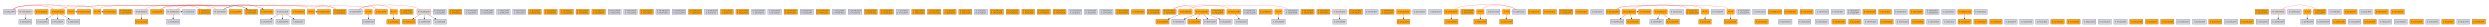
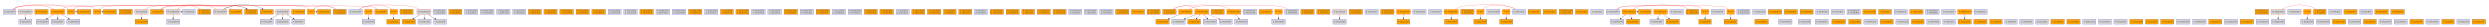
  digraph {
    fontname="Comic Neue"
    node [color=blue fillcolor=orange fontname="Comic Neue" shape=box style="solid,filled"]
    edge [arrowhead=none color=red fontname="Comic Neue"]
    n1 [fillcolor=lightgrey label="b: 11/11/1599"]
    n2 [label="b: 29/07/1621"]
    n3 [label="b: 05/12/1616\nd: 19/07/1639"]
    n4 [label="b: 16/04/1604\nd: 09/08/1611"]
    n5 [label="b: 22/11/1599"]
    n6 [label="b: 22/12/1599"]
    n7 [fillcolor=lightgrey label="b: 14/07/1600\nd: 12/11/1602"]
    n8 [fillcolor=lightgrey label="b: 23/09/1600\nd: 27/10/1600"]
    n9 [fillcolor=lightgrey label="b: 05/12/1600\nd: 11/08/1603"]
    n10 [fillcolor=lightgrey label="b: 02/10/1601\nd: 14/10/1602"]
    n11 [label="b: 16/11/1601\nd: 06/12/1601"]
    n12 [label="b: 10/12/1601\nd: 01/03/1603"]
    n13 [label="b: 06/06/1602\nd: 29/11/1603"]
    n14 [label="b: 06/11/1602\nd: 16/07/1605"]
    n15 [label="b: 01/11/1602\nd: 02/03/1606"]
    n16 [fillcolor=lightgrey label="b: 01/12/1603\nd: 15/12/1608"]
    n17 [fillcolor=lightgrey label="b: 09/02/1603\nd: 14/12/1608"]
    n18 [label="b: 28/01/1603\nd: 20/07/1609"]
    n19 [fillcolor=lightgrey label="b: 09/08/1604\nd: 08/07/1610"]
    n20 [fillcolor=lightgrey label="b: 09/08/1604\nd: 22/12/1608"]
    n21 [label="b: 03/04/1605\nd: 21/09/1613"]
    n22 [fillcolor=lightgrey label="b: 21/05/1605\nd: 11/05/1613"]
    n23 [label="b: 07/11/1605\nd: 06/10/1614"]
    n24 [label="b: 17/01/1606\nd: 05/12/1616"]
    n25 [fillcolor=lightgrey label="b: 06/05/1606\nd: 05/04/1613"]
    n26 [fillcolor=lightgrey label="b: 26/02/1606\nd: 21/01/1617"]
    n27 [label="b: 26/09/1607\nd: 26/04/1617"]
    n28 [fillcolor=lightgrey label="b: 10/08/1607\nd: 05/12/1616"]
    n29 [label="b: 03/04/1607\nd: 04/06/1617"]
    n30 [fillcolor=lightgrey label="b: 18/11/1608\nd: 19/08/1620"]
    n31 [fillcolor=lightgrey label="b: 28/08/1608\nd: 27/05/1619"]
    n32 [label="b: 18/01/1608\nd: 17/03/1621"]
    n33 [label="b: 22/06/1609\nd: 12/06/1621"]
    n34 [fillcolor=lightgrey label="b: 11/07/1611\nd: 07/01/1627"]
    n35 [label="b: 28/11/1609\nd: 05/12/1623"]
    n36 [label="b: 11/02/1609\nd: 27/06/1622"]
    n37 [label="b: 19/10/1610\nd: 03/12/1626"]
    n38 [label="b: 11/10/1610\nd: 31/01/1624"]
    n39 [label="b: 01/12/1610\nd: 05/12/1627"]
    n40 [fillcolor=lightgrey label="b: 14/11/1611\nd: 01/10/1626"]
    n41 [label="b: 06/04/1611\nd: 28/06/1628"]
    n42 [label="b: 22/11/1612\nd: 07/01/1632"]
    n43 [label="b: 15/10/1612\nd: 16/01/1627"]
    n44 [label="b: 14/05/1612\nd: 03/12/1633"]
    n45 [label="b: 20/05/1613\nd: 14/09/1632"]
    n46 [label="b: 18/04/1613\nd: 04/06/1631"]
    n47 [fillcolor=lightgrey label="b: 07/03/1613\nd: 26/11/1633"]
    n48 [fillcolor=lightgrey label="b: 15/06/1614\nd: 31/12/1633"]
    n49 [fillcolor=lightgrey label="b: 29/03/1614\nd: 24/06/1632"]
    n50 [label="b: 09/02/1618\nd: 29/03/1643"]
    n51 [label="b: 07/02/1614"]
    n52 [label="b: 10/01/1615\nd: 10/03/1636"]
    n53 [fillcolor=lightgrey label="b: 06/04/1615\nd: 06/03/1637"]
    n54 [label="b: 28/01/1615\nd: 03/06/1637"]
    n55 [label="b: 30/05/1616\nd: 11/04/1639"]
    n56 [label="b: 02/04/1617\nd: 04/11/1644"]
    n57 [label="b: 30/07/1621"]
    n58 [label="b: 18/03/1617\nd: 29/06/1641"]
    n59 [fillcolor=lightgrey label="b: 07/03/1617"]
    n60 [label="b: 26/01/1618\nd: 04/05/1643"]
    n61 [label="b: 28/05/1618\nd: 23/12/1644"]
    n62 [fillcolor=lightgrey label="b: 23/09/1619"]
    n63 [label="b: 03/05/1619\nd: 19/07/1646"]
    n64 [label="b: 19/12/1619"]
    n65 [label="b: 11/07/1620\nd: 22/04/1649"]
    n66 [label="b: 25/06/1626"]
    n67 [label="b: 27/03/1625"]
    n68 [fillcolor=lightgrey label="b: 26/05/1620\nd: 18/08/1648"]
    n69 [label="b: 05/02/1620\nd: 06/12/1648"]
    n70 [label="b: 13/03/1621"]
    n71 [fillcolor=lightgrey label="b: 20/11/1622"]
    n72 [label="b: 08/12/1626"]
    n73 [label="b: 04/10/1622"]
    n74 [label="b: 12/08/1623"]
    n75 [fillcolor=lightgrey label="b: 26/02/1623"]
    n76 [fillcolor=lightgrey label="b: 16/02/1623"]
    n77 [fillcolor=lightgrey label="b: 28/01/1624"]
    n78 [label="b: 25/08/1624"]
    n79 [label="b: 07/10/1624"]
    n80 [label="b: 18/05/1625"]
    n81 [label="b: 16/03/1625"]
    n82 [label="b: 03/03/1626"]
    n83 [fillcolor=lightgrey label="b: 07/01/1628"]
    n84 [fillcolor=lightgrey label="b: 21/09/1627"]
    n85 [fillcolor=lightgrey label="b: 23/01/1631"]
    n86 [fillcolor=lightgrey label="b: 05/07/1627"]
    n87 [fillcolor=lightgrey label="b: 27/01/1627"]
    n88 [fillcolor=lightgrey label="b: 21/09/1628"]
    n89 [fillcolor=lightgrey label="b: 19/11/1628"]
    n90 [fillcolor=lightgrey label="b: 11/09/1628"]
    n91 [fillcolor=lightgrey label="b: 10/01/1617\nd: 27/08/1644"]
    n92 [label="b: 27/10/1629"]
    n93 [label="b: 21/01/1629"]
    n94 [fillcolor=lightgrey label="b: 01/01/1629"]
    n95 [fillcolor=lightgrey label="b: 22/11/1631"]
    n96 [label="b: 10/11/1599"]
    n97 [fillcolor=lightgrey label="b: 31/08/1630"]
    n98 [label="b: 15/02/1630"]
    n99 [label="b: 05/08/1630"]
    n100 [fillcolor=lightgrey label="b: 03/01/1624"]
    n101 [label="b: 21/12/1631"]
    n102 [fillcolor=lightgrey label="b: 03/12/1637"]
    n103 [fillcolor=lightgrey label="b: 09/09/1626"]
    n104 [label="b: 19/04/1632"]
    n105 [fillcolor=lightgrey label="b: 26/10/1633"]
    n106 [fillcolor=lightgrey label="b: 14/07/1632"]
    n107 [label="b: 14/10/1632"]
    n108 [fillcolor=lightgrey label="b: 19/03/1614\nd: 05/05/1633"]
    n109 [fillcolor=lightgrey label="b: 20/07/1633"]
    n110 [label="b: 27/11/1635"]
    n111 [fillcolor=lightgrey label="b: 30/11/1633"]
    n112 [fillcolor=lightgrey label="b: 22/02/1623"]
    n113 [label="b: 24/05/1634"]
    n114 [label="b: 24/11/1634"]
    n115 [fillcolor=lightgrey label="b: 15/11/1634"]
    n116 [fillcolor=lightgrey label="b: 31/08/1625"]
    n117 [fillcolor=lightgrey label="b: 02/06/1635"]
    n118 [fillcolor=lightgrey label="b: 11/08/1636"]
    n119 [fillcolor=lightgrey label="b: 19/12/1635"]
    n120 [fillcolor=lightgrey label="b: 16/06/1612\nd: 18/11/1636"]
    n121 [fillcolor=lightgrey label="b: 01/07/1599"]
    n122 [label="b: 12/06/1610\nd: 24/11/1636"]
    n123 [label="b: 26/09/1636"]
    n124 [label="b: 27/07/1636"]
    n125 [fillcolor=lightgrey label="b: 08/04/1636"]
    n126 [fillcolor=lightgrey label="b: 08/12/1632"]
    n127 [fillcolor=lightgrey label="b: 21/06/1637"]
    n128 [fillcolor=lightgrey label="b: 24/07/1688"]
    n129 [fillcolor=lightgrey label="b: 04/12/1630"]
    n130 [label="b: 09/01/1638"]
    n131 [fillcolor=lightgrey label="b: 15/06/1640"]
    n132 [label="b: 16/10/1637"]
    n133 [label="b: 09/01/1639"]
    n134 [fillcolor=lightgrey label="b: 13/05/1641"]
    n135 [fillcolor=lightgrey label="b: 29/05/1639"]
    n136 [fillcolor=lightgrey label="b: 06/08/1628"]
    n137 [label="b: 12/04/1628"]
    n138 [label="b: 13/03/1640"]
    n139 [fillcolor=lightgrey label="b: 12/05/1640"]
    n140 [fillcolor=lightgrey label="b: 15/02/1641"]
    n141 [label="b: 30/08/1632"]
    n142 [fillcolor=lightgrey label="b: 14/03/1641"]
    n143 [fillcolor=lightgrey label="b: 15/08/1644"]
    n144 [fillcolor=lightgrey label="b: 05/07/1635"]
    n145 [label="b: 23/04/1642"]
    n146 [fillcolor=lightgrey label="b: 01/09/1622"]
    n147 [fillcolor=lightgrey label="b: 25/11/1643"]
    n148 [label="b: 31/10/1615\nd: 17/11/1644"]
    n149 [label="b: 26/01/1620\nd: 20/06/1648"]
    n150 [label="b: 21/03/1644"]
    n151 [fillcolor=lightgrey label="b: 18/10/1645"]
    n152 [fillcolor=lightgrey label="b: 05/11/1644"]
    n153 [label="b: 30/12/1645"]
    n154 [fillcolor=lightgrey label="b: 17/02/1599"]
-   n155 [label="b: 28/02/1599"]
+   n155 [fillcolor=lightgrey label="b: 28/02/1599"]
    n156 [label="b: 23/11/1612\nd: 13/10/1645"]
    n157 [fillcolor=lightgrey label="b: 03/01/1610\nd: 10/10/1645"]
    n158 [fillcolor=lightgrey label="b: 17/05/1619"]
    n159 [fillcolor=lightgrey label="b: 12/09/1633"]
    n160 [label="b: 02/05/1647"]
    n161 [fillcolor=lightgrey label="b: 24/10/1648"]
    n162 [label="b: 12/08/1647"]
    n163 [fillcolor=lightgrey label="b: 24/04/1642"]
    n164 [color=red label="m: null"]
    n165 [label="b: 11/10/1648"]
    n166 [fillcolor=lightgrey label="b: 28/05/1649"]
    n167 [fillcolor=lightgrey label="b: 15/12/1648"]
    n168 [fillcolor=lightgrey label="b: 08/11/1644"]
    n169 [label="b: 24/08/1649"]
    n170 [label="b: 05/04/1649"]
    n171 [label="b: 03/02/1629"]
    n172 [color=red fillcolor=lightgrey label="m: 19/04/1616"]
    n173 [color=red label="m: null"]
    n174 [color=red label="m: null"]
    n175 [color=red fillcolor=lightgrey label="m: 19/08/1629"]
    n176 [color=red label="m: 08/04/1628"]
    n177 [color=red fillcolor=lightgrey label="m: 18/15/1633"]
    n178 [color=red fillcolor=lightgrey label="m: 19/08/1629"]
    n179 [color=red label="m: null"]
    n180 [color=red label="m: null"]
    n181 [color=red label="m: 28/07/1636"]
    n182 [color=red fillcolor=lightgrey label="m: 02/09/1636"]
    n183 [color=red label="m: 07/05/1638"]
    n184 [color=red fillcolor=lightgrey label="m: 24/01/1641"]
    n185 [color=red fillcolor=lightgrey label="m: 04/06/1640"]
    n186 [color=red label="m: null"]
    n187 [color=red label="m: 07/10/1640"]
    n188 [color=red label="m: 04/06/1640"]
    n189 [color=red fillcolor=lightgrey label="m: 28/07/1636"]
    n190 [color=red label="m: null"]
    n191 [color=red label="m: null"]
    n192 [color=red label="m: 19/08/1629"]
    n193 [color=red label="m: null"]
    n194 [color=red label="m: null"]
    n195 [color=red label="m: 18/03/1646"]
    n196 [color=red label="m: 05/09/1643"]
    n197 [color=red label="m: null"]
    n198 [label="b: 19/07/1631"]
    n199 [color=red label="m: 10/05/1647"]
    n200 [label="b: 30/08/1631"]
    n201 [label="b: 12/01/1626"]
    n202 [fillcolor=lightgrey label="b: 19/05/1637"]
    n203 [fillcolor=lightgrey label="b: 02/07/1638"]
    n204 [fillcolor=lightgrey label="b: 15/10/1639"]
    n205 [fillcolor=lightgrey label="b: 06/08/1642"]
    n206 [label="b: 23/12/1643"]
    n207 [label="b: 29/11/1642"]
    n208 [label="b: 09/05/1643"]
    n209 [fillcolor=lightgrey label="b: 28/02/1637"]
    n210 [label="b: 11/02/1641"]
    n211 [label="b: 23/10/1626"]
    n212 [label="b: 20/12/1645"]
    n213 [label="b: 19/03/1646"]
    n214 [label="b: 02/01/1646"]
    n215 [fillcolor=lightgrey label="b: 29/06/1646"]
    n216 [label="b: 02/03/1647"]
    subgraph sub_1 {
      rank=same
      n1
      n2
    }
    subgraph sub_2 {
      rank=same
      n3
      n4
    }
    subgraph sub_3 {
      rank=same
      n3
      n5
    }
    subgraph sub_4 {
      rank=same
      n2
      n6
    }
    subgraph sub_5 {
      rank=same
      n3
      n7
    }
    subgraph sub_6 {
      rank=same
      n2
      n8
    }
    subgraph sub_7 {
      rank=same
      n3
      n9
    }
    subgraph sub_8 {
      rank=same
      n2
      n10
    }
    subgraph sub_9 {
      rank=same
      n3
      n11
    }
    subgraph sub_10 {
      rank=same
      n2
      n12
    }
    subgraph sub_11 {
      rank=same
      n3
      n13
    }
    subgraph sub_12 {
      rank=same
      n2
      n14
    }
    subgraph sub_13 {
      rank=same
      n3
      n15
    }
    subgraph sub_14 {
      rank=same
      n2
      n16
    }
    subgraph sub_15 {
      rank=same
      n3
      n17
    }
    subgraph sub_16 {
      rank=same
      n2
      n18
    }
    subgraph sub_17 {
      rank=same
      n3
      n19
    }
    subgraph sub_18 {
      rank=same
      n2
      n20
    }
    subgraph sub_19 {
      rank=same
      n2
      n21
    }
    subgraph sub_20 {
      rank=same
      n3
      n22
    }
    subgraph sub_21 {
      rank=same
      n2
      n23
    }
    subgraph sub_22 {
      rank=same
      n3
      n24
    }
    subgraph sub_23 {
      rank=same
      n2
      n25
    }
    subgraph sub_24 {
      rank=same
      n3
      n26
    }
    subgraph sub_25 {
      rank=same
      n2
      n27
    }
    subgraph sub_26 {
      rank=same
      n3
      n28
    }
    subgraph sub_27 {
      rank=same
      n2
      n29
    }
    subgraph sub_28 {
      rank=same
      n3
      n30
    }
    subgraph sub_29 {
      rank=same
      n2
      n31
    }
    subgraph sub_30 {
      rank=same
      n3
      n32
    }
    subgraph sub_31 {
      rank=same
      n2
      n33
    }
    subgraph sub_32 {
      rank=same
      n2
      n34
    }
    subgraph sub_33 {
      rank=same
      n3
      n35
    }
    subgraph sub_34 {
      rank=same
      n2
      n36
    }
    subgraph sub_35 {
      rank=same
      n3
      n37
    }
    subgraph sub_36 {
      rank=same
      n2
      n38
    }
    subgraph sub_37 {
      rank=same
      n3
      n39
    }
    subgraph sub_38 {
      rank=same
      n3
      n40
    }
    subgraph sub_39 {
      rank=same
      n2
      n41
    }
    subgraph sub_40 {
      rank=same
      n3
      n42
    }
    subgraph sub_41 {
      rank=same
      n2
      n43
    }
    subgraph sub_42 {
      rank=same
      n3
      n44
    }
    subgraph sub_43 {
      rank=same
      n2
      n45
    }
    subgraph sub_44 {
      rank=same
      n3
      n46
    }
    subgraph sub_45 {
      rank=same
      n2
      n47
    }
    subgraph sub_46 {
      rank=same
      n3
      n48
    }
    subgraph sub_47 {
      rank=same
      n2
      n49
    }
    subgraph sub_48 {
      rank=same
      n2
      n50
    }
    subgraph sub_49 {
      rank=same
      n3
      n51
    }
    subgraph sub_50 {
      rank=same
      n2
      n52
    }
    subgraph sub_51 {
      rank=same
      n3
      n53
    }
    subgraph sub_52 {
      rank=same
      n2
      n54
    }
    subgraph sub_53 {
      rank=same
      n2
      n55
    }
    subgraph sub_54 {
      rank=same
      n56
      n57
    }
    subgraph sub_55 {
      rank=same
      n2
      n58
    }
    subgraph sub_56 {
      rank=same
      n57
      n59
    }
    subgraph sub_57 {
      rank=same
      n57
      n60
    }
    subgraph sub_58 {
      rank=same
      n2
      n61
    }
    subgraph sub_59 {
      rank=same
      n57
      n62
    }
    subgraph sub_60 {
      rank=same
      n2
      n63
    }
    subgraph sub_61 {
      rank=same
      n57
      n64
    }
    subgraph sub_62 {
      rank=same
      n2
      n65
    }
    subgraph sub_63 {
      rank=same
      n66
      n67
    }
    subgraph sub_64 {
      rank=same
      n57
      n68
    }
    subgraph sub_65 {
      rank=same
      n2
      n69
    }
    subgraph sub_66 {
      rank=same
      n66
      n70
    }
    subgraph sub_67 {
      rank=same
      n71
      n72
    }
    subgraph sub_68 {
      rank=same
      n66
      n73
    }
    subgraph sub_69 {
      rank=same
      n72
      n74
    }
    subgraph sub_70 {
      rank=same
      n66
      n75
    }
    subgraph sub_71 {
      rank=same
      n72
      n76
    }
    subgraph sub_72 {
      rank=same
      n66
      n77
    }
    subgraph sub_73 {
      rank=same
      n72
      n78
    }
    subgraph sub_74 {
      rank=same
      n66
      n79
    }
    subgraph sub_75 {
      rank=same
      n72
      n80
    }
    subgraph sub_76 {
      rank=same
      n72
      n81
    }
    subgraph sub_77 {
      rank=same
      n82
      n83
    }
    subgraph sub_78 {
      rank=same
      n84
      n85
    }
    subgraph sub_79 {
      rank=same
      n83
      n86
    }
    subgraph sub_80 {
      rank=same
      n85
      n87
    }
    subgraph sub_81 {
      rank=same
      n85
      n88
    }
    subgraph sub_82 {
      rank=same
      n89
      n90
    }
    subgraph sub_83 {
      rank=same
      n57
      n91
    }
    subgraph sub_84 {
      rank=same
      n85
      n92
    }
    subgraph sub_85 {
      rank=same
      n85
      n93
    }
    subgraph sub_86 {
      rank=same
      n94
      n95
    }
    subgraph sub_87 {
      rank=same
      n3
      n96
    }
    subgraph sub_88 {
      rank=same
      n85
      n97
    }
    subgraph sub_89 {
      rank=same
      n85
      n98
    }
    subgraph sub_90 {
      rank=same
      n95
      n99
    }
    subgraph sub_91 {
      rank=same
      n72
      n100
    }
    subgraph sub_92 {
      rank=same
      n101
      n102
    }
    subgraph sub_93 {
      rank=same
      n83
      n103
    }
    subgraph sub_94 {
      rank=same
      n104
      n105
    }
    subgraph sub_95 {
      rank=same
      n105
      n106
    }
    subgraph sub_96 {
      rank=same
      n102
      n107
    }
    subgraph sub_97 {
      rank=same
      n3
      n108
    }
    subgraph sub_98 {
      rank=same
      n109
      n110
    }
    subgraph sub_99 {
      rank=same
      n102
      n111
    }
    subgraph sub_100 {
      rank=same
      n72
      n112
    }
    subgraph sub_101 {
      rank=same
      n102
      n113
    }
    subgraph sub_102 {
      rank=same
      n110
      n114
    }
    subgraph sub_103 {
      rank=same
      n102
      n115
    }
    subgraph sub_104 {
      rank=same
      n66
      n116
    }
    subgraph sub_105 {
      rank=same
      n117
      n118
    }
    subgraph sub_106 {
      rank=same
      n102
      n119
    }
    subgraph sub_107 {
      rank=same
      n3
      n120
    }
    subgraph sub_108 {
      rank=same
      n2
      n121
    }
    subgraph sub_109 {
      rank=same
      n3
      n122
    }
    subgraph sub_110 {
      rank=same
      n102
      n123
    }
    subgraph sub_111 {
      rank=same
      n124
      n125
    }
    subgraph sub_112 {
      rank=same
      n105
      n126
    }
    subgraph sub_113 {
      rank=same
      n127
      n128
    }
    subgraph sub_114 {
      rank=same
      n95
      n129
    }
    subgraph sub_115 {
      rank=same
      n130
      n131
    }
    subgraph sub_116 {
      rank=same
      n128
      n132
    }
    subgraph sub_117 {
      rank=same
      n133
      n134
    }
    subgraph sub_118 {
      rank=same
      n131
      n135
    }
    subgraph sub_119 {
      rank=same
      n136
      n137
    }
    subgraph sub_120 {
      rank=same
      n134
      n138
    }
    subgraph sub_121 {
      rank=same
      n139
      n140
    }
    subgraph sub_122 {
      rank=same
      n102
      n141
    }
    subgraph sub_123 {
      rank=same
      n142
      n143
    }
    subgraph sub_124 {
      rank=same
      n118
      n144
    }
    subgraph sub_125 {
      rank=same
      n143
      n145
    }
    subgraph sub_126 {
      rank=same
      n72
      n146
    }
    subgraph sub_127 {
      rank=same
      n143
      n147
    }
    subgraph sub_128 {
      rank=same
      n3
      n148
    }
    subgraph sub_129 {
      rank=same
      n2
      n149
    }
    subgraph sub_130 {
      rank=same
      n150
      n151
    }
    subgraph sub_131 {
      rank=same
      n152
      n153
    }
    subgraph sub_132 {
      rank=same
      n3
      n154
    }
    subgraph sub_133 {
      rank=same
      n2
      n155
    }
    subgraph sub_134 {
      rank=same
      n3
      n156
    }
    subgraph sub_135 {
      rank=same
      n3
      n157
    }
    subgraph sub_136 {
      rank=same
      n57
      n158
    }
    subgraph sub_137 {
      rank=same
      n110
      n159
    }
    subgraph sub_138 {
      rank=same
      n160
      n161
    }
    subgraph sub_139 {
      rank=same
      n3
      n162
    }
    subgraph sub_140 {
      rank=same
      n143
      n163
    }
    subgraph sub_141 {
      rank=same
      n6
      n37
      n164
    }
    subgraph sub_142 {
      rank=same
      n165
      n166
    }
    subgraph sub_143 {
      rank=same
      n3
      n167
    }
    subgraph sub_144 {
      rank=same
      n153
      n168
    }
    subgraph sub_145 {
      rank=same
      n166
      n169
    }
    subgraph sub_146 {
      rank=same
      n3
      n170
    }
    subgraph sub_147 {
      rank=same
      n85
      n171
    }
    subgraph sub_148 {
      rank=same
      n5
      n6
      n172
    }
    subgraph sub_149 {
      rank=same
      n1
      n5
      n173
    }
    subgraph sub_150 {
      rank=same
      n1
      n37
      n174
    }
    subgraph sub_151 {
      rank=same
      n6
      n44
      n175
    }
    subgraph sub_152 {
      rank=same
      n1
      n96
      n176
    }
    subgraph sub_153 {
      rank=same
      n3
      n55
      n177
    }
    subgraph sub_154 {
      rank=same
      n120
      n121
      n178
    }
    subgraph sub_155 {
      rank=same
      n121
      n122
      n179
    }
    subgraph sub_156 {
      rank=same
      n155
      n157
      n180
    }
    subgraph sub_157 {
      rank=same
      n53
      n65
      n181
    }
    subgraph sub_158 {
      rank=same
      n58
      n60
      n182
    }
    subgraph sub_159 {
      rank=same
      n56
      n65
      n183
    }
    subgraph sub_160 {
      rank=same
      n2
      n79
      n184
    }
    subgraph sub_161 {
      rank=same
      n1
      n73
      n185
    }
    subgraph sub_162 {
      rank=same
      n96
      n121
      n186
    }
    subgraph sub_163 {
      rank=same
      n61
      n77
      n187
    }
    subgraph sub_164 {
      rank=same
      n62
      n100
      n188
    }
    subgraph sub_165 {
      rank=same
      n148
      n149
      n189
    }
    subgraph sub_166 {
      rank=same
      n146
      n148
      n190
    }
    subgraph sub_167 {
      rank=same
      n154
      n155
      n191
    }
    subgraph sub_168 {
      rank=same
      n155
      n156
      n192
    }
    subgraph sub_169 {
      rank=same
      n62
      n63
      n193
    }
    subgraph sub_170 {
      rank=same
      n62
      n88
      n194
    }
    subgraph sub_171 {
      rank=same
      n65
      n68
      n195
    }
    subgraph sub_172 {
      rank=same
      n112
      n116
      n196
    }
    subgraph sub_173 {
      rank=same
      n68
      n74
      n197
    }
    subgraph sub_174 {
      rank=same
      n75
      n198
      n199
    }
    n1 -> n173
    n1 -> n174
    n1 -> n176
    n1 -> n185
    n2 -> n184
    n6 -> n164
    n6 -> n172
    n6 -> n175
    n55 -> n177
    n58 -> n182
    n61 -> n187
    n63 -> n193
    n65 -> n181
    n65 -> n183
    n65 -> n195
    n74 -> n197
    n88 -> n194
    n100 -> n188
    n112 -> n196
    n121 -> n178
    n121 -> n179
    n121 -> n186
    n146 -> n190
    n149 -> n189
    n155 -> n180
    n155 -> n191
    n155 -> n192
    n164 -> n37
    n164 -> n72 [arrowhead="" color=""]
    n172 -> n2 [arrowhead="" color=""]
    n172 -> n3 [arrowhead="" color=""]
    n172 -> n5
    n173 -> n5
    n173 -> n57 [arrowhead="" color=""]
    n174 -> n37
    n174 -> n66 [arrowhead="" color=""]
    n175 -> n44
    n175 -> n83 [arrowhead="" color=""]
    n175 -> n85 [arrowhead="" color=""]
    n176 -> n95 [arrowhead="" color=""]
    n176 -> n96
    n176 -> n102 [arrowhead="" color=""]
    n176 -> n105 [arrowhead="" color=""]
    n177 -> n3
    n177 -> n110 [arrowhead="" color=""]
    n178 -> n90 [arrowhead="" color=""]
    n178 -> n118 [arrowhead="" color=""]
    n178 -> n120
    n178 -> n200 [arrowhead="" color=""]
    n179 -> n122
    n179 -> n201 [arrowhead="" color=""]
    n180 -> n157
    n180 -> n211 [arrowhead="" color=""]
    n181 -> n53
    n181 -> n202 [arrowhead="" color=""]
    n182 -> n60
    n182 -> n128 [arrowhead="" color=""]
    n183 -> n56
    n183 -> n203 [arrowhead="" color=""]
    n183 -> n204 [arrowhead=""]
    n183 -> n205 [arrowhead="" color=""]
    n183 -> n206 [arrowhead="" color=""]
    n184 -> n79
    n184 -> n131 [arrowhead="" color=""]
    n184 -> n151 [arrowhead="" color=""]
    n184 -> n161 [arrowhead="" color=""]
    n185 -> n73
    n185 -> n140 [arrowhead="" color=""]
    n186 -> n96
    n186 -> n134 [arrowhead="" color=""]
    n187 -> n77
    n187 -> n207 [arrowhead="" color=""]
    n188 -> n62
    n188 -> n208 [arrowhead="" color=""]
    n189 -> n148
    n189 -> n209 [arrowhead="" color=""]
    n190 -> n143 [arrowhead="" color=""]
    n190 -> n148
    n191 -> n154
    n191 -> n210 [arrowhead="" color=""]
    n192 -> n125 [arrowhead="" color=""]
    n192 -> n137 [arrowhead="" color=""]
    n192 -> n156
    n192 -> n198 [arrowhead="" color=""]
    n193 -> n62
    n193 -> n153 [arrowhead="" color=""]
    n194 -> n62
    n194 -> n212 [arrowhead="" color=""]
    n195 -> n68
    n195 -> n213 [arrowhead="" color=""]
    n196 -> n116
    n196 -> n214 [arrowhead="" color=""]
    n197 -> n68
    n197 -> n215 [arrowhead="" color=""]
    n198 -> n199
    n199 -> n75
    n199 -> n166 [arrowhead="" color=""]
    n199 -> n216 [arrowhead="" color=""]
  }
